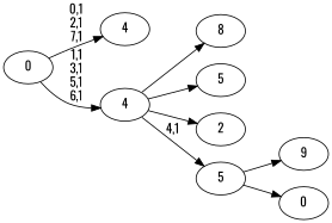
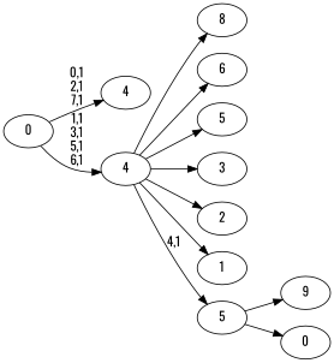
  digraph {
    fontname=Oswald
    rankdir=LR
    node [fontname=Oswald]
    edge [fontname=Oswald]
    n1 [label=8]
    n2 [label=9]
+   n3 [label=6]
    n4 [label=5]
    n5 [label=4]
+   n6 [label=3]
    n7 [label=2]
+   n8 [label=1]
    n9 [label=0]
    5
    4
    0
    5 -> n2
    5 -> n9
    4 -> n1
+   4 -> n3
    4 -> n4
+   4 -> n6
    4 -> n7
+   4 -> n8
    4 -> 5 [label="4,1"]
    0 -> n5 [label="0,1\n2,1\n7,1"]
    0 -> 4 [label="1,1\n3,1\n5,1\n6,1"]
  }
